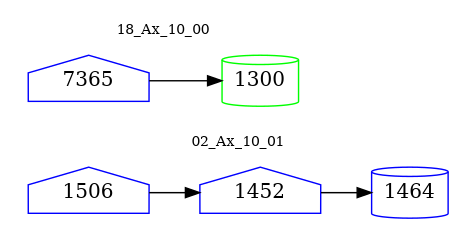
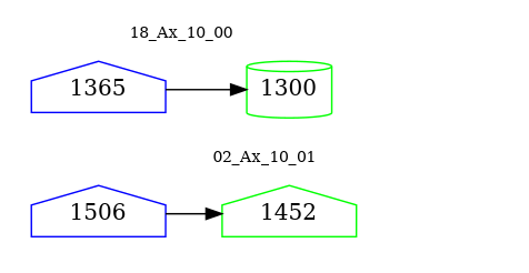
  digraph {
    fontname="DejaVu Serif"
    rankdir=LR
    node [color=blue fontname="DejaVu Serif" shape=house]
    edge [color=black fontname="DejaVu Serif"]
    n1 [label=1506]
-   n2 [label=1452]
-   n3 [label=1464 shape=cylinder]
-   n4 [label=7365]
+   n2 [color=green label=1452]
+   n4 [label=1365]
    n5 [color=green label=1300 shape=cylinder]
    subgraph cluster_1 {
      color=white
      fontsize=10
      label="02_Ax_10_01"
      n1
      n2
-     n3
    }
    subgraph cluster_2 {
      color=white
      fontsize=10
      label="18_Ax_10_00"
      n4
      n5
    }
    n1 -> n2
-   n2 -> n3
    n4 -> n5
  }
